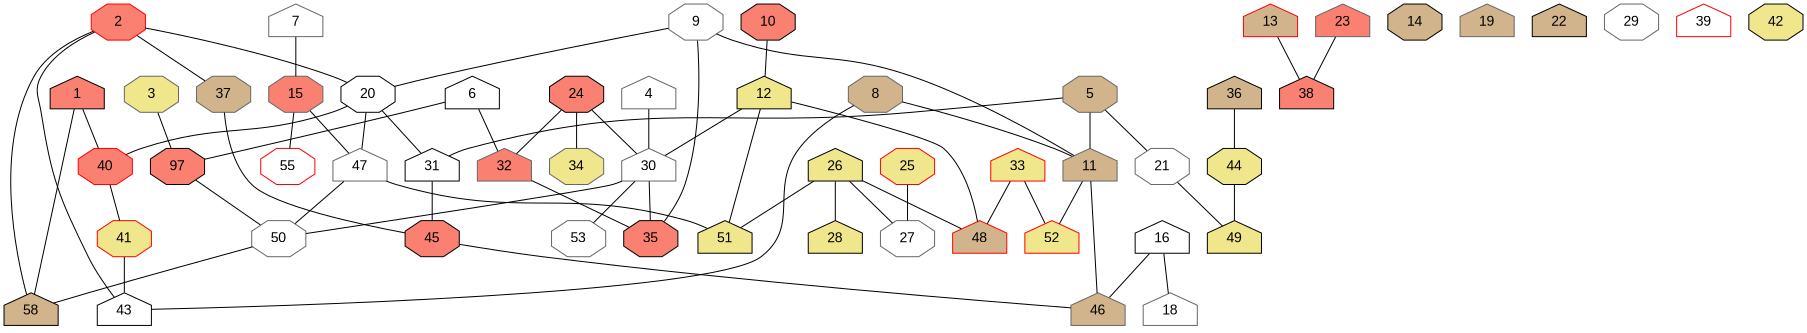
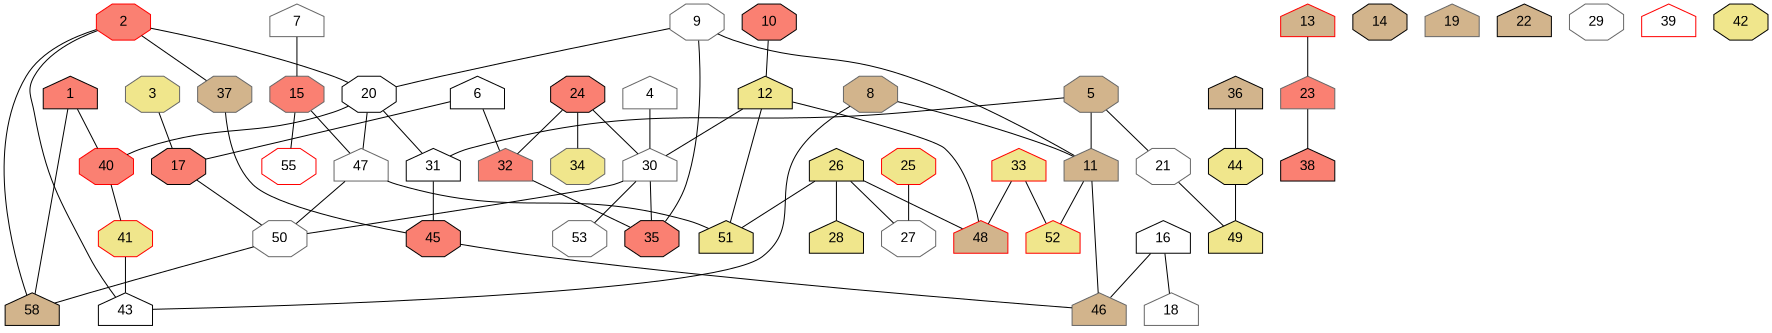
  graph {
    fontname="Liberation Sans"
    node [color=black fillcolor=white fontname="Liberation Sans" shape=house style=filled]
    edge [fontname="Liberation Sans"]
    1 [fillcolor=salmon]
    40 [color=red fillcolor=salmon shape=octagon]
    n3 [fillcolor=tan label=58]
    41 [color=red fillcolor=khaki shape=octagon]
    2 [color=red fillcolor=salmon shape=octagon]
    20 [shape=octagon]
    37 [color=gray40 fillcolor=tan shape=octagon]
    43
    31
    47 [color=gray40]
    45 [fillcolor=salmon shape=octagon]
    3 [color=gray40 fillcolor=khaki shape=octagon]
-   17 [fillcolor=salmon shape=octagon label=97]
+   17 [fillcolor=salmon shape=octagon]
    50 [color=gray40 shape=octagon]
    4 [color=gray40]
    30 [color=gray40]
    35 [fillcolor=salmon shape=octagon]
    53 [color=gray40 shape=octagon]
    5 [color=gray40 fillcolor=tan shape=octagon]
    11 [color=gray40 fillcolor=tan]
    21 [color=gray40 shape=octagon]
    46 [color=gray40 fillcolor=tan]
    52 [color=red fillcolor=khaki]
    49 [fillcolor=khaki]
    6
    32 [color=gray40 fillcolor=salmon]
    7 [color=gray40]
    15 [color=gray40 fillcolor=salmon shape=octagon]
    55 [color=red shape=octagon]
    8 [color=gray40 fillcolor=tan shape=octagon]
    9 [color=gray40 shape=octagon]
    10 [fillcolor=salmon shape=octagon]
    12 [fillcolor=khaki]
    48 [color=red fillcolor=tan]
    51 [fillcolor=khaki]
    13 [color=red fillcolor=tan]
    23 [color=gray40 fillcolor=salmon]
    38 [fillcolor=salmon]
    14 [fillcolor=tan shape=octagon]
    16
    18 [color=gray40]
    19 [color=gray40 fillcolor=tan]
    22 [fillcolor=tan]
    24 [fillcolor=salmon shape=octagon]
    34 [color=gray40 fillcolor=khaki shape=octagon]
    25 [color=red fillcolor=khaki shape=octagon]
    27 [color=gray40 shape=octagon]
    26 [fillcolor=khaki]
    28 [fillcolor=khaki]
    29 [color=gray40 shape=octagon]
    33 [color=red fillcolor=khaki]
    36 [fillcolor=tan]
    44 [fillcolor=khaki shape=octagon]
    39 [color=red]
    42 [fillcolor=khaki shape=octagon]
    1 -- 40
    1 -- n3
    40 -- 41
    41 -- 43
    2 -- n3
    2 -- 20
    2 -- 37
    2 -- 43
    20 -- 40
    20 -- 31
    20 -- 47
    37 -- 45
    31 -- 45
    47 -- 50
    47 -- 51
    45 -- 46
    3 -- 17
    17 -- 50
    50 -- n3
    4 -- 30
    30 -- 50
    30 -- 35
    30 -- 53
    5 -- 31
    5 -- 11
    5 -- 21
    11 -- 46
    11 -- 52
    21 -- 49
    6 -- 17
    6 -- 32
    32 -- 35
    7 -- 15
    15 -- 47
    15 -- 55
    8 -- 43
    8 -- 11
    9 -- 20
    9 -- 35
    9 -- 11
    10 -- 12
    12 -- 30
    12 -- 48
    12 -- 51
-   13 -- 38
+   13 -- 23
    23 -- 38
    16 -- 46
    16 -- 18
    24 -- 30
    24 -- 32
    24 -- 34
    25 -- 27
    26 -- 48
    26 -- 51
    26 -- 27
    26 -- 28
    33 -- 52
    33 -- 48
    36 -- 44
    44 -- 49
  }
